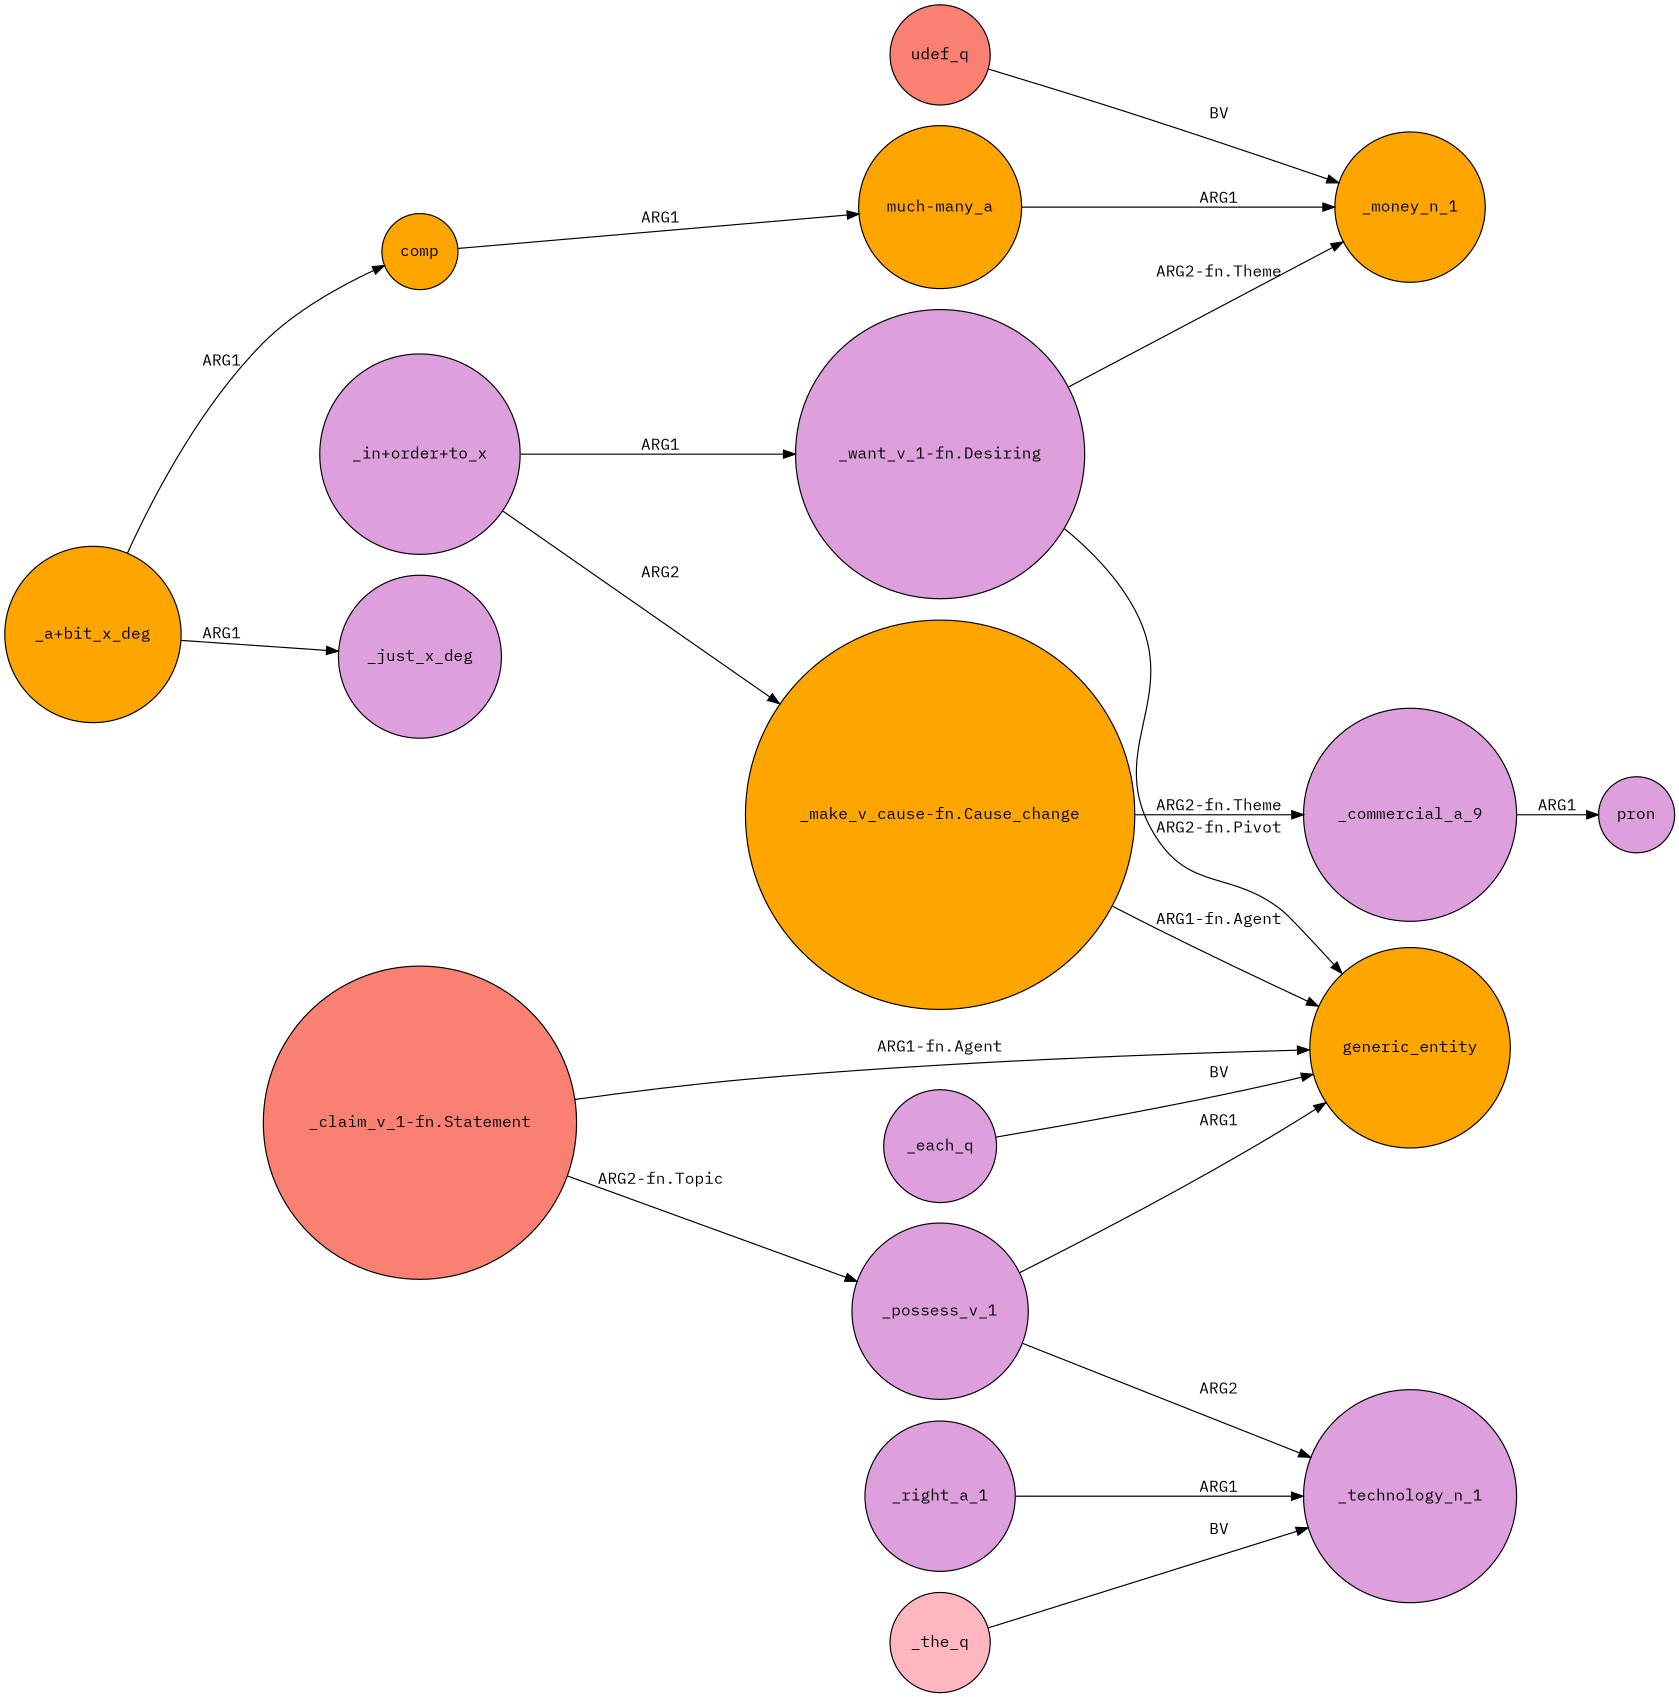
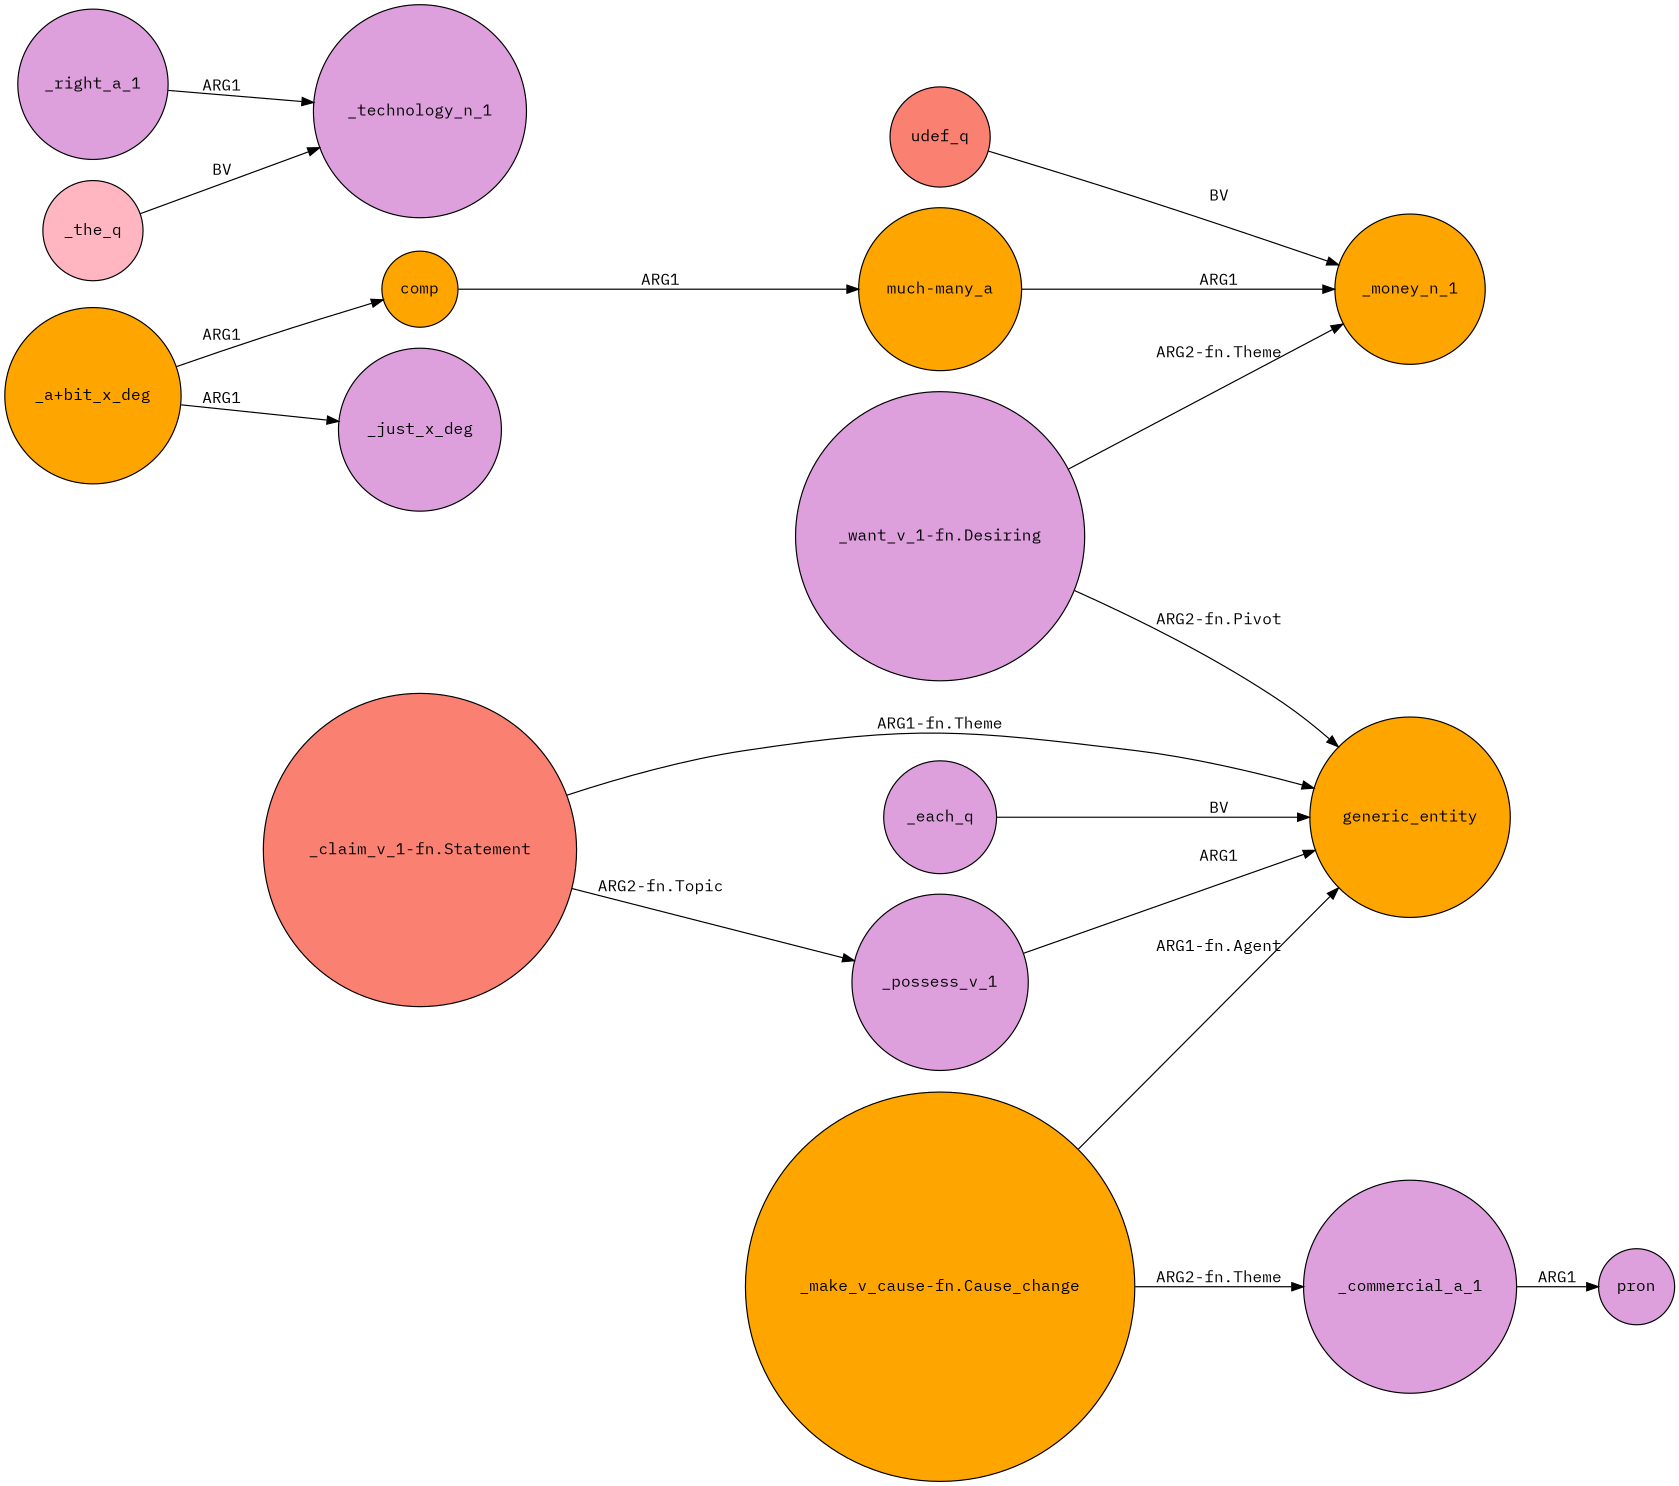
  digraph {
    fontname="IBM Plex Mono"
    rankdir=LR
    node [fillcolor=plum fontname="IBM Plex Mono" shape=circle style=filled]
    edge [fontname="IBM Plex Mono"]
    udef_q [fillcolor=salmon]
    _money_n_1 [fillcolor=orange]
    "_a+bit_x_deg" [fillcolor=orange]
    _just_x_deg
    comp [fillcolor=orange]
    "much-many_a" [fillcolor=orange]
    generic_entity [fillcolor=orange]
    _possess_v_1
    _technology_n_1
    _right_a_1
    "_make_v_cause-fn.Cause_change" [fillcolor=orange]
-   "_in+order+to_x"
    "_want_v_1-fn.Desiring"
-   _commercial_a_1 [label=_commercial_a_9]
+   _commercial_a_1
    pron
    _the_q [fillcolor=lightpink]
    _each_q
    "_claim_v_1-fn.Statement" [fillcolor=salmon]
    udef_q -> _money_n_1 [label=BV]
    "_a+bit_x_deg" -> _just_x_deg [label=ARG1]
    "_a+bit_x_deg" -> comp [label=ARG1]
    comp -> "much-many_a" [label=ARG1]
    "much-many_a" -> _money_n_1 [label=ARG1]
    _possess_v_1 -> generic_entity [label=ARG1]
-   _possess_v_1 -> _technology_n_1 [label=ARG2]
    _right_a_1 -> _technology_n_1 [label=ARG1]
    "_make_v_cause-fn.Cause_change" -> generic_entity [label="ARG1-fn.Agent"]
    "_make_v_cause-fn.Cause_change" -> _commercial_a_1 [label="ARG2-fn.Theme"]
-   "_in+order+to_x" -> "_make_v_cause-fn.Cause_change" [label=ARG2]
-   "_in+order+to_x" -> "_want_v_1-fn.Desiring" [label=ARG1]
    "_want_v_1-fn.Desiring" -> _money_n_1 [label="ARG2-fn.Theme"]
    "_want_v_1-fn.Desiring" -> generic_entity [label="ARG2-fn.Pivot"]
    _commercial_a_1 -> pron [label=ARG1]
    _the_q -> _technology_n_1 [label=BV]
    _each_q -> generic_entity [label=BV]
-   "_claim_v_1-fn.Statement" -> generic_entity [label="ARG1-fn.Agent"]
+   "_claim_v_1-fn.Statement" -> generic_entity [label="ARG1-fn.Theme"]
    "_claim_v_1-fn.Statement" -> _possess_v_1 [label="ARG2-fn.Topic"]
  }
